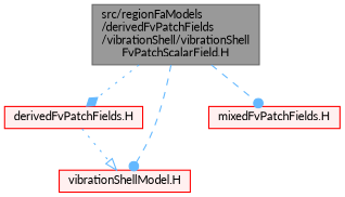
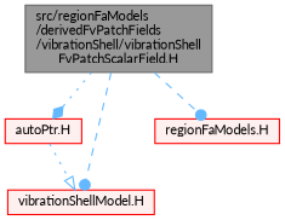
  digraph {
    fontname=Lato
    node [color=red fillcolor="#FFF0F0" fontname=Lato fontsize=10 shape=box style=filled]
    edge [arrowhead=dot color=steelblue1 fontname=Lato fontsize=10 labelfontname=Helvetica labelfontsize=10 style=dotted]
    n1 [color=gray40 fillcolor=grey60 fontcolor=black height=0.2 label="src/regionFaModels\l/derivedFvPatchFields\l/vibrationShell/vibrationShell\lFvPatchScalarField.H" width=0.4]
-   n2 [height=0.2 label="derivedFvPatchFields.H" width=0.4]
+   n2 [height=0.2 label="autoPtr.H" width=0.4]
    n3 [height=0.2 label="vibrationShellModel.H" width=0.4]
-   n4 [height=0.2 label="mixedFvPatchFields.H" width=0.4]
+   n4 [height=0.2 label="regionFaModels.H" width=0.4]
    n1 -> n2 [arrowhead=diamond]
    n1 -> n3 [style=dashed]
    n1 -> n4 [style=dashed]
    n2 -> n3 [arrowhead=onormal]
  }
